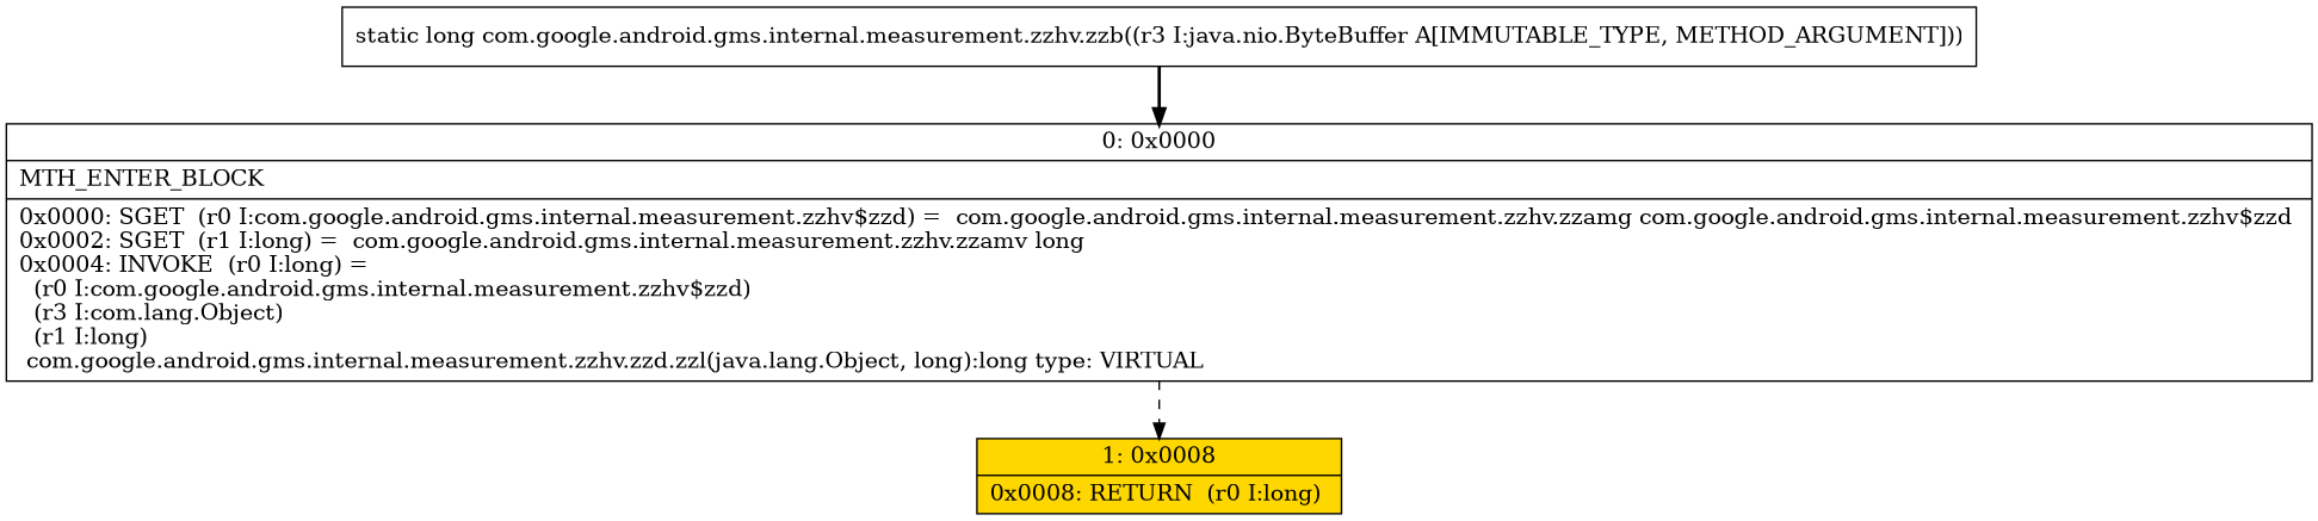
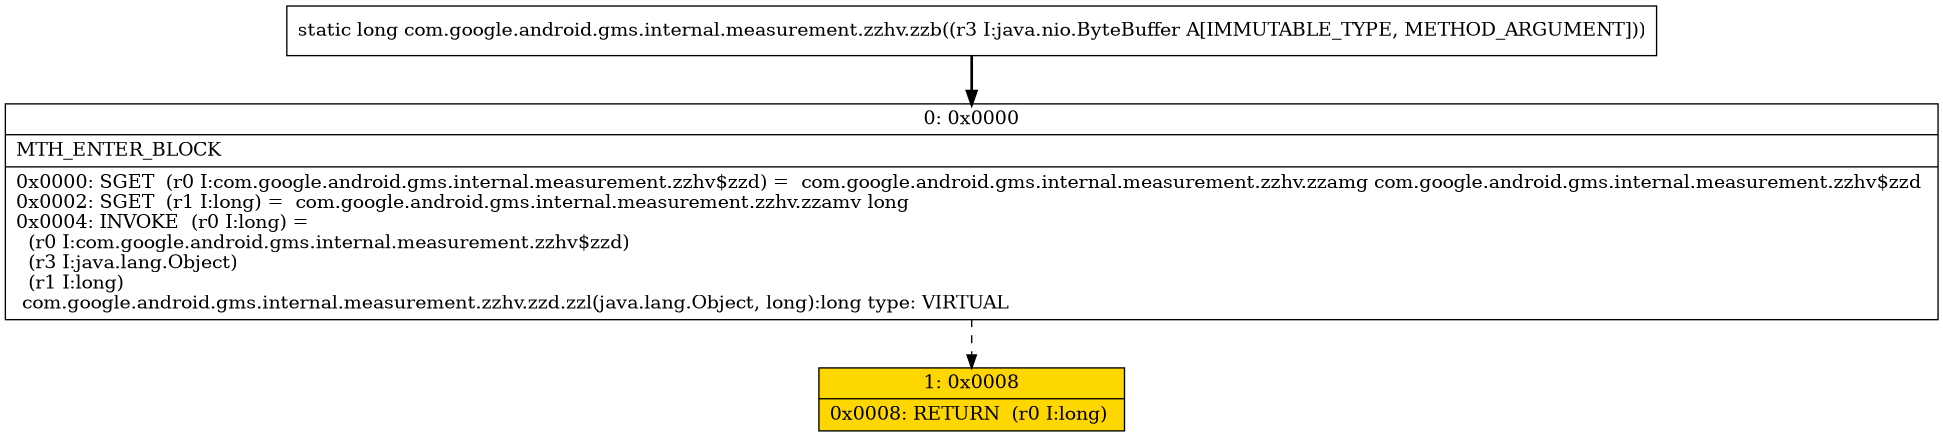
  digraph {
    node [shape=record style=filled fillcolor=white]
-   n1 [label="{0\:\ 0x0000|MTH_ENTER_BLOCK\l|0x0000: SGET  (r0 I:com.google.android.gms.internal.measurement.zzhv$zzd) =  com.google.android.gms.internal.measurement.zzhv.zzamg com.google.android.gms.internal.measurement.zzhv$zzd \l0x0002: SGET  (r1 I:long) =  com.google.android.gms.internal.measurement.zzhv.zzamv long \l0x0004: INVOKE  (r0 I:long) = \l  (r0 I:com.google.android.gms.internal.measurement.zzhv$zzd)\l  (r3 I:com.lang.Object)\l  (r1 I:long)\l com.google.android.gms.internal.measurement.zzhv.zzd.zzl(java.lang.Object, long):long type: VIRTUAL \l}"]
+   n1 [label="{0\:\ 0x0000|MTH_ENTER_BLOCK\l|0x0000: SGET  (r0 I:com.google.android.gms.internal.measurement.zzhv$zzd) =  com.google.android.gms.internal.measurement.zzhv.zzamg com.google.android.gms.internal.measurement.zzhv$zzd \l0x0002: SGET  (r1 I:long) =  com.google.android.gms.internal.measurement.zzhv.zzamv long \l0x0004: INVOKE  (r0 I:long) = \l  (r0 I:com.google.android.gms.internal.measurement.zzhv$zzd)\l  (r3 I:java.lang.Object)\l  (r1 I:long)\l com.google.android.gms.internal.measurement.zzhv.zzd.zzl(java.lang.Object, long):long type: VIRTUAL \l}"]
    n2 [label="{1\:\ 0x0008|0x0008: RETURN  (r0 I:long) \l}" fillcolor=gold]
    n3 [label="{static long com.google.android.gms.internal.measurement.zzhv.zzb((r3 I:java.nio.ByteBuffer A[IMMUTABLE_TYPE, METHOD_ARGUMENT])) }"]
    n1 -> n2 [style=dashed]
    n3 -> n1 [style=bold]
  }
